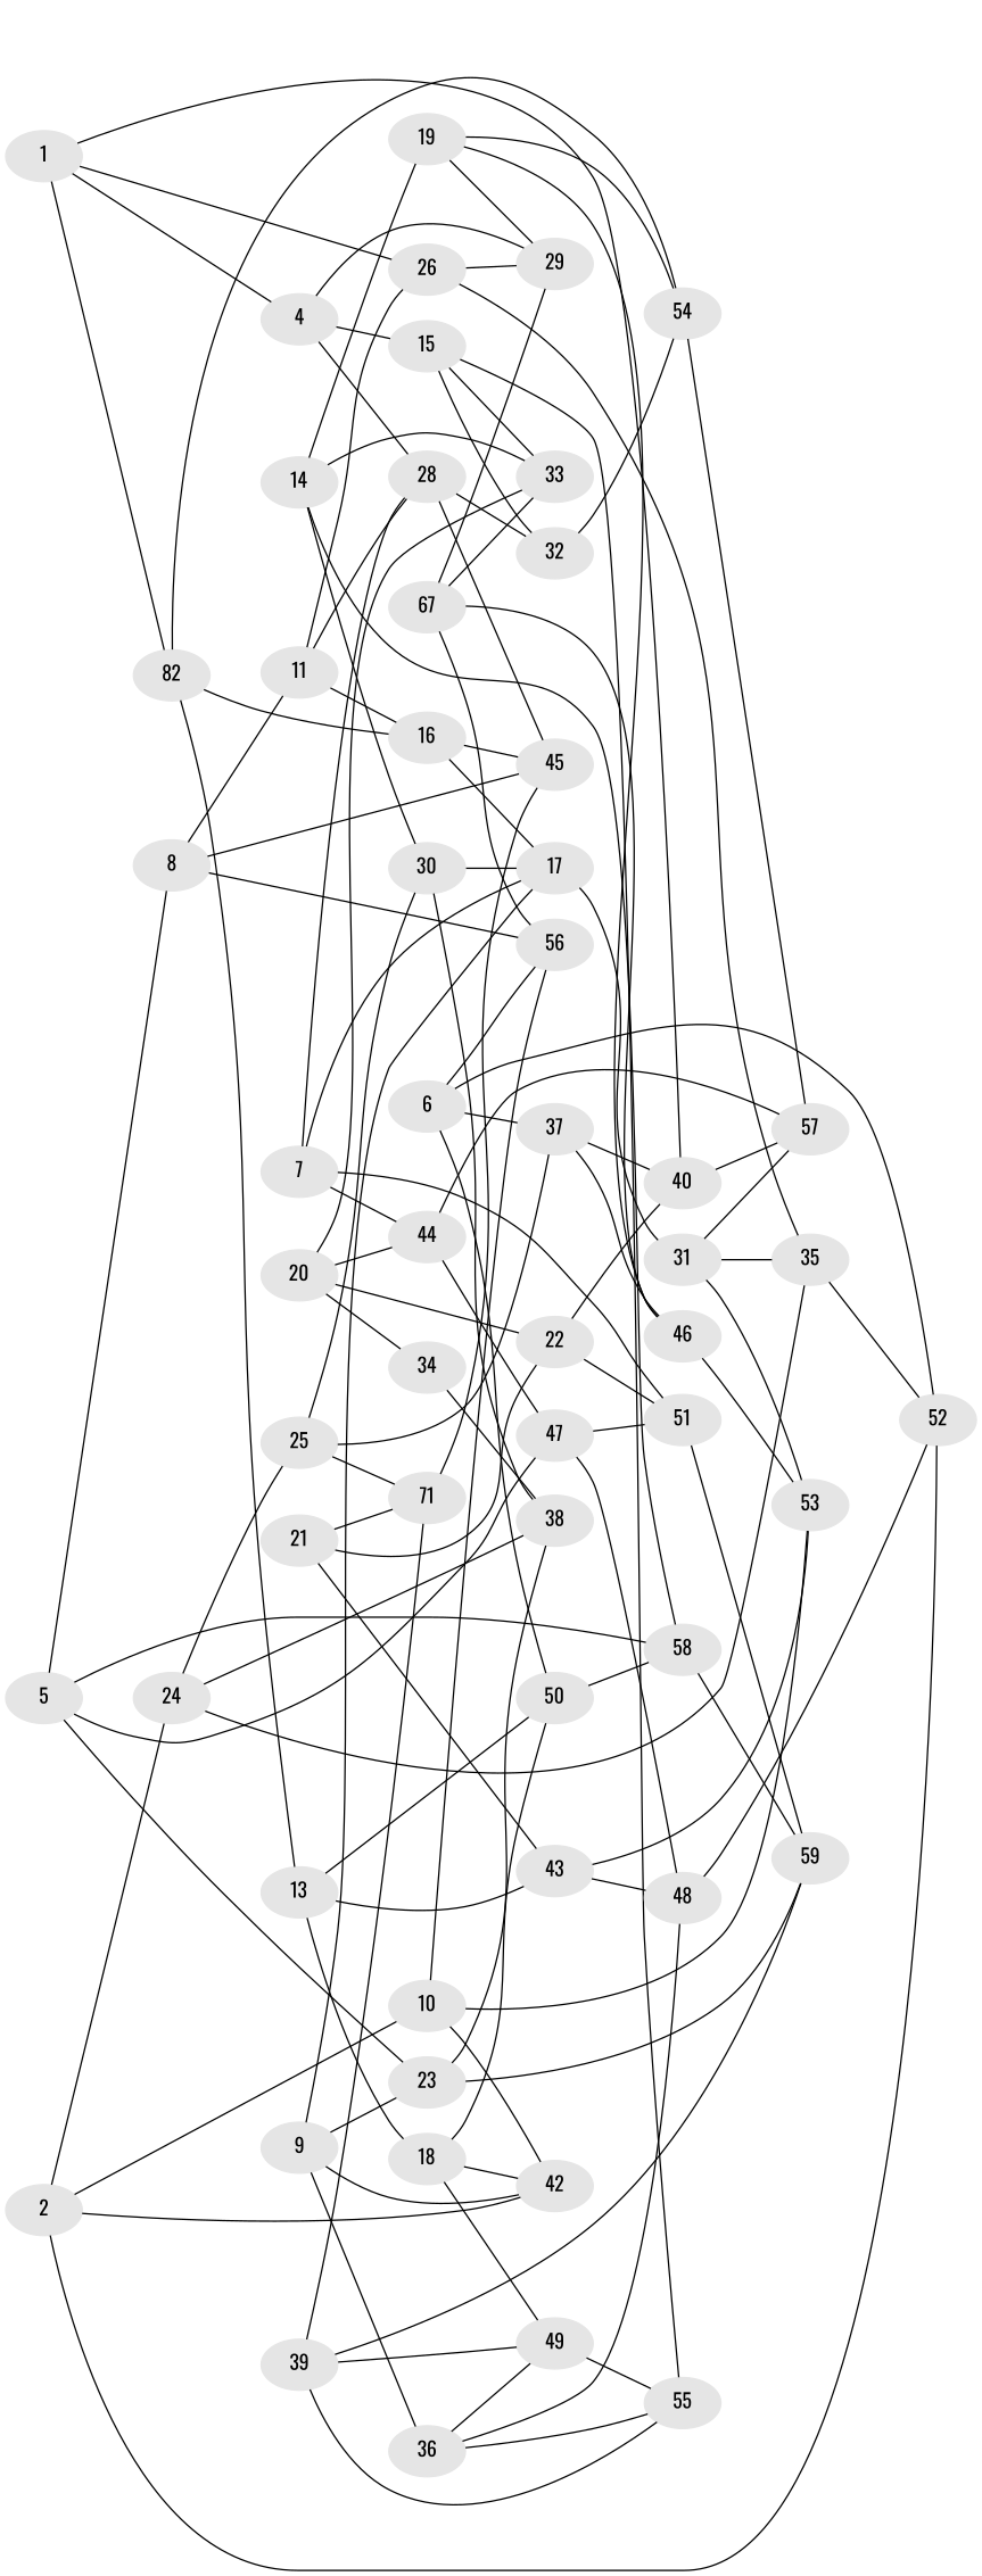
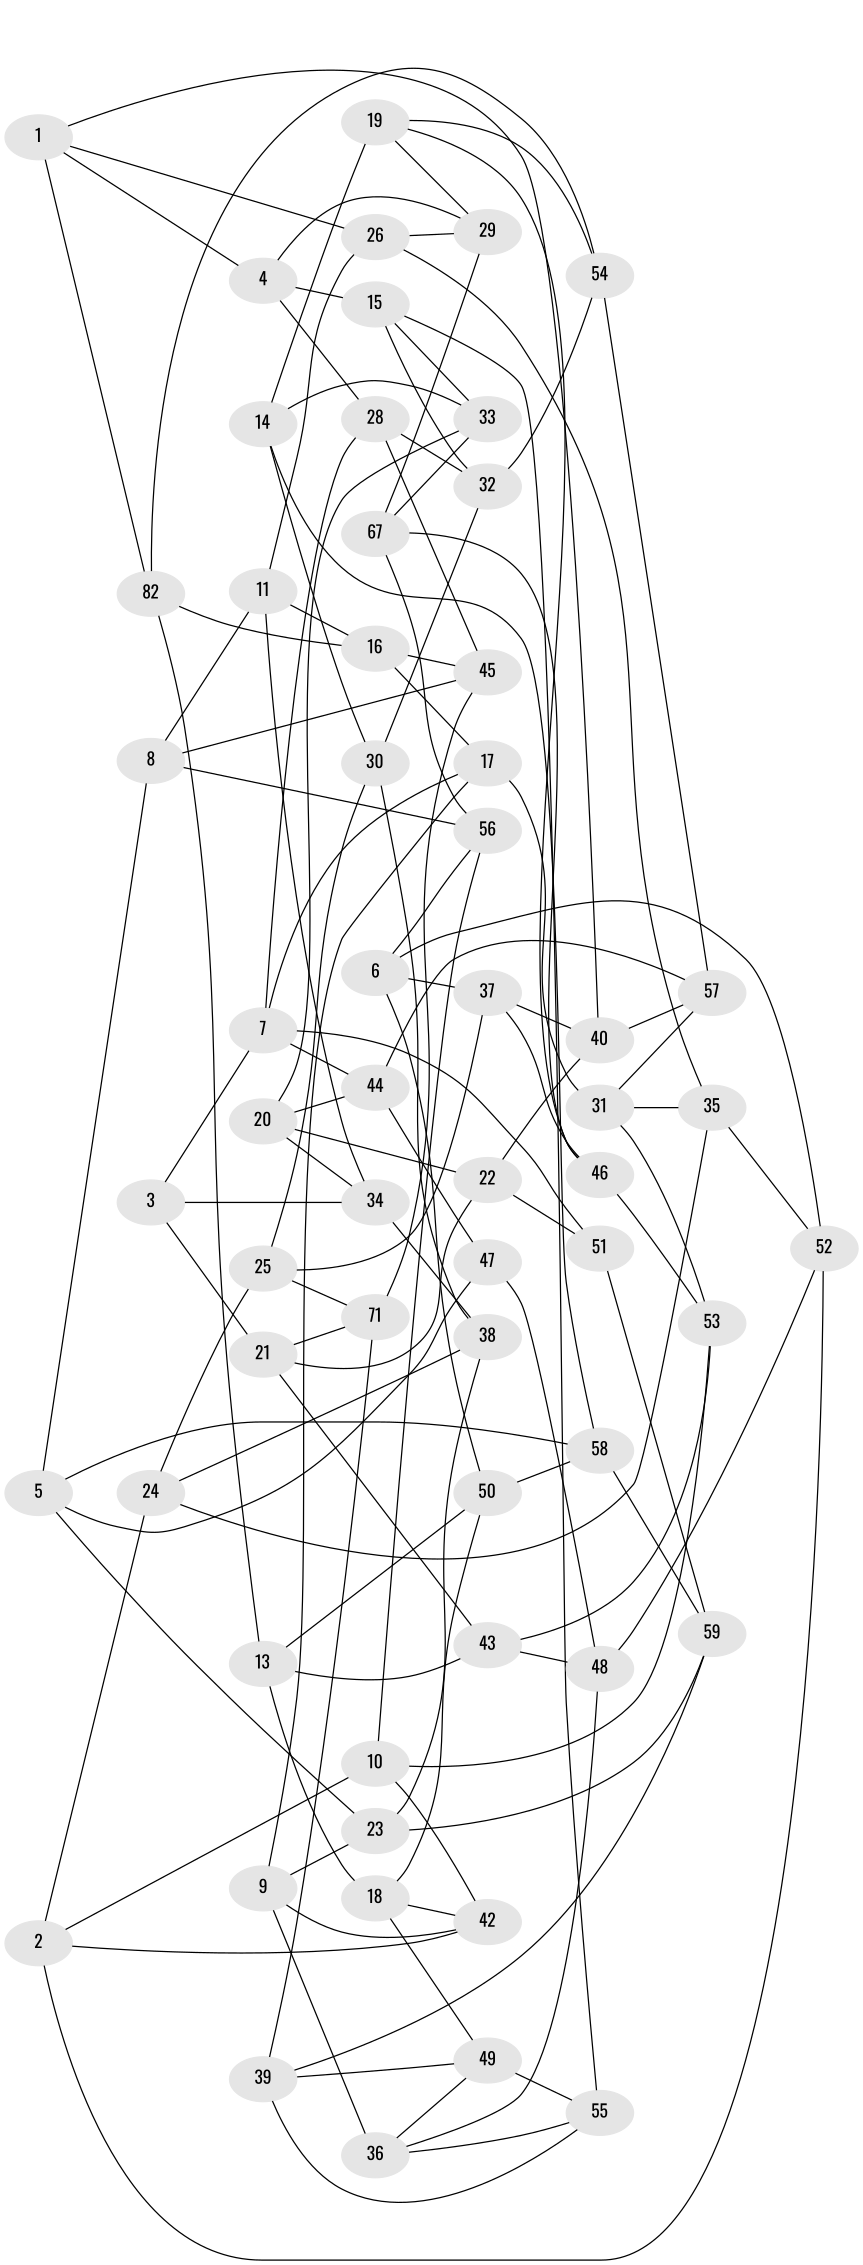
  graph {
    fontname=Oswald
    rankdir=LR
    node [color=gray90 fontname=Oswald style=filled]
    edge [fontname=Oswald]
    1
    4
    n3 [label=82]
    26
    40
    15
    28
    29
    16
    13
    54
    35
    57
    2
    10
    24
    42
    52
    56
    53
    38
    25
+   3
    7
    21
    34
    44
    17
    51
    43
    22
    n32 [label=71]
    47
    33
    32
    55
    45
    5
    8
    23
    58
    11
    59
    48
    6
    37
    50
    46
    31
    9
    36
    49
    18
    14
    19
    30
    20
    n58 [label=67]
    39
    1 -- 4
    1 -- n3
    1 -- 26
    1 -- 40
    4 -- 15
    4 -- 28
    4 -- 29
    n3 -- 16
    n3 -- 13
    n3 -- 54
    26 -- 29
    26 -- 35
    40 -- 57
    15 -- 33
    15 -- 32
    15 -- 55
    28 -- 32
    28 -- 45
    16 -- 17
    16 -- 45
    13 -- 43
    13 -- 50
    13 -- 18
    54 -- 57
    35 -- 52
    2 -- 10
    2 -- 24
    2 -- 42
    2 -- 52
    10 -- 42
    10 -- 56
    10 -- 53
    24 -- 35
    24 -- 38
    24 -- 25
    25 -- n32
    25 -- 37
    25 -- 30
+   3 -- 7
+   3 -- 21
+   3 -- 34
    7 -- 28
    7 -- 44
    7 -- 17
    7 -- 51
    21 -- 43
    21 -- 22
    21 -- n32
    34 -- 38
    44 -- 57
    44 -- 47
    17 -- 31
    51 -- 59
    43 -- 53
    43 -- 48
    22 -- 40
    22 -- 51
    n32 -- 45
-   47 -- 51
    47 -- 48
    32 -- 54
    5 -- 47
    5 -- 8
    5 -- 23
    5 -- 58
    8 -- 56
    8 -- 45
    8 -- 11
    23 -- 38
    23 -- 59
    58 -- 59
    11 -- 26
    11 -- 16
-   11 -- 28
+   11 -- 34
    48 -- 52
    6 -- 52
    6 -- 56
    6 -- 37
    6 -- 50
    37 -- 40
    37 -- 46
    50 -- 58
    46 -- 53
    31 -- 35
    31 -- 57
    31 -- 53
    9 -- 42
    9 -- 17
    9 -- 23
    9 -- 36
    36 -- 55
    36 -- 48
    36 -- 49
    49 -- 55
    18 -- 42
    18 -- 50
    18 -- 49
    14 -- 33
    14 -- 58
    14 -- 19
    14 -- 30
    19 -- 29
    19 -- 54
    19 -- 46
    30 -- 38
-   30 -- 17
+   30 -- 32
    20 -- 34
    20 -- 44
    20 -- 22
    20 -- 33
    n58 -- 29
    n58 -- 56
    n58 -- 33
    n58 -- 46
    39 -- n32
    39 -- 55
    39 -- 59
    39 -- 49
  }
